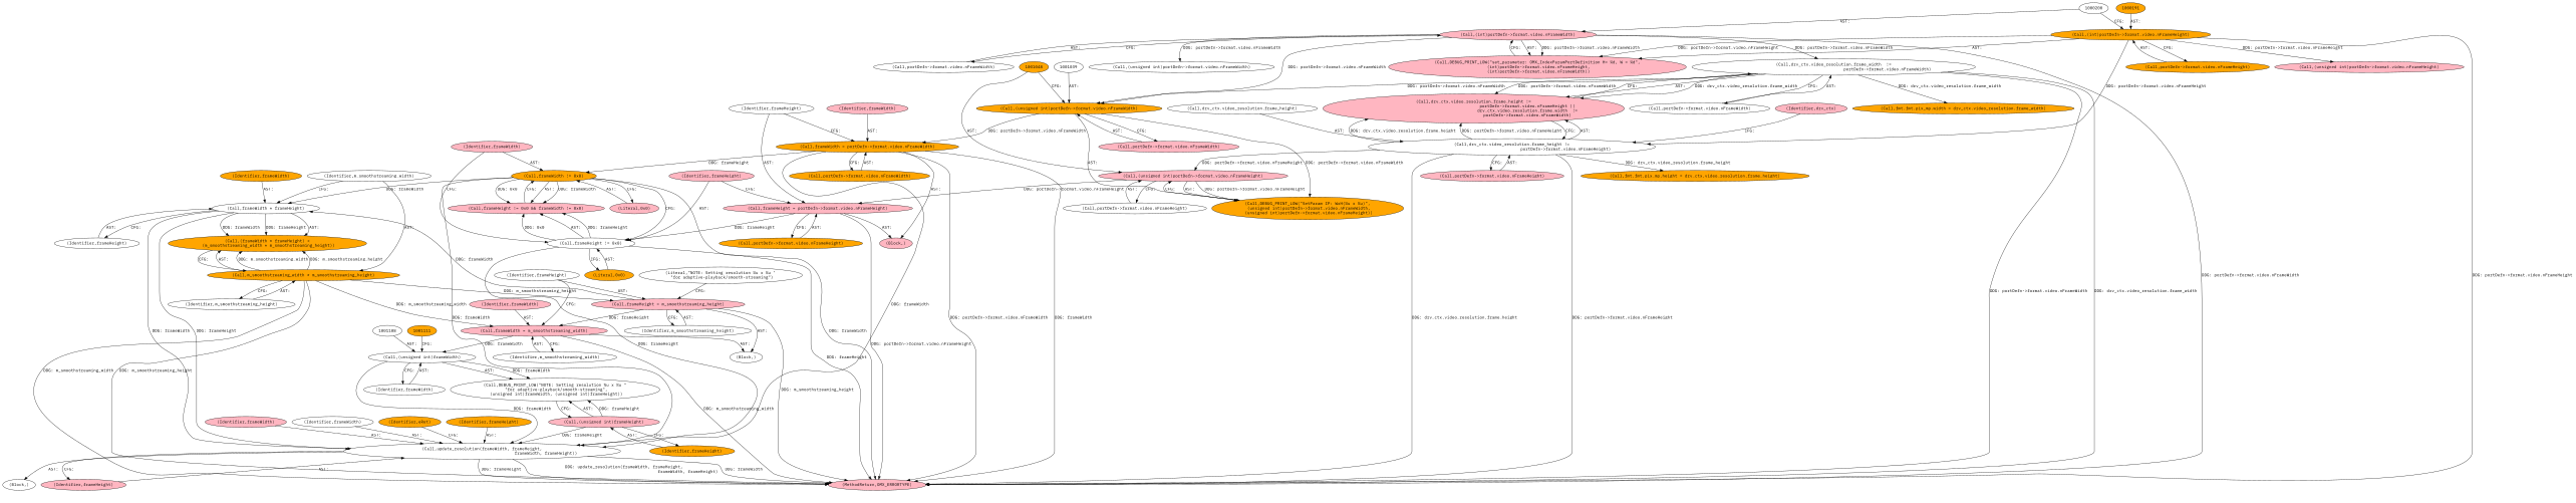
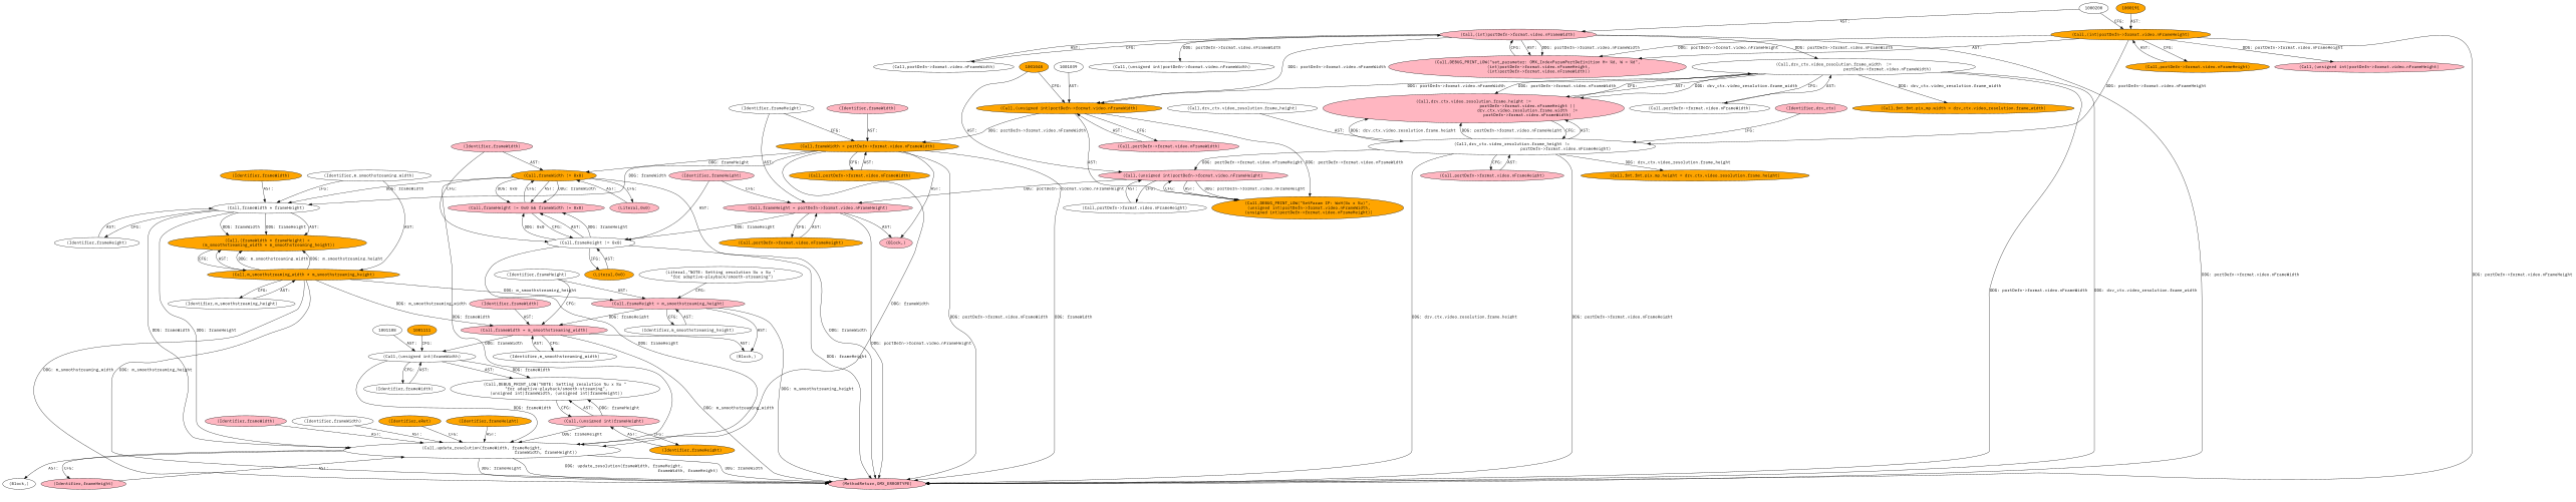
  digraph {
    fontname="IBM Plex Mono"
    node [fillcolor=white fontname="IBM Plex Mono" style=filled]
    edge [fontname="IBM Plex Mono"]
    n1 [label="(Call,update_resolution(frameWidth, frameHeight,\n                                                   frameWidth, frameHeight))"]
    n2 [label="(Block,)"]
    n3 [fillcolor=lightpink label="(Identifier,frameHeight)"]
    n4 [fillcolor=lightpink label="(MethodReturn,OMX_ERRORTYPE)"]
    n5 [fillcolor=orange label="(Call,frameWidth = portDefn->format.video.nFrameWidth)"]
    n6 [fillcolor=orange label="(Call,frameWidth != 0x0)"]
    n7 [label="(Call,frameWidth * frameHeight)"]
    n8 [fillcolor=orange label="(Call,portDefn->format.video.nFrameWidth)"]
    n9 [fillcolor=lightpink label="(Block,)"]
    n10 [fillcolor=lightpink label="(Call,frameHeight != 0x0 && frameWidth != 0x0)"]
    n11 [fillcolor=lightpink label="(Literal,0x0)"]
    n12 [fillcolor=orange label="(Call,(frameWidth * frameHeight) <\n (m_smoothstreaming_width * m_smoothstreaming_height))"]
    n13 [label="(Identifier,frameHeight)"]
    n14 [fillcolor=orange label="(Call,(unsigned int)portDefn->format.video.nFrameWidth)"]
    n15 [fillcolor=lightpink label="(Call,portDefn->format.video.nFrameWidth)"]
    n16 [fillcolor=orange label="(Call,DEBUG_PRINT_LOW(\"SetParam IP: WxH(%u x %u)\",\n (unsigned int)portDefn->format.video.nFrameWidth,\n (unsigned int)portDefn->format.video.nFrameHeight))"]
    n17 [fillcolor=lightpink label="(Call,(unsigned int)portDefn->format.video.nFrameHeight)"]
    n18 [fillcolor=lightpink label="(Call,(int)portDefn->format.video.nFrameWidth)"]
    n19 [label="(Call,drv_ctx.video_resolution.frame_width  !=\n                                           portDefn->format.video.nFrameWidth)"]
    n20 [label="(Call,portDefn->format.video.nFrameWidth)"]
    n21 [label="(Call,(unsigned int)portDefn->format.video.nFrameWidth)"]
    n22 [fillcolor=lightpink label="(Call,DEBUG_PRINT_LOW(\"set_parameter: OMX_IndexParamPortDefinition H= %d, W = %d\",\n (int)portDefn->format.video.nFrameHeight,\n (int)portDefn->format.video.nFrameWidth))"]
    n23 [label="(Call,portDefn->format.video.nFrameWidth)"]
    n24 [fillcolor=lightpink label="(Call,drv_ctx.video_resolution.frame_height !=\n                                           portDefn->format.video.nFrameHeight ||\n                                           drv_ctx.video_resolution.frame_width  !=\n                                           portDefn->format.video.nFrameWidth)"]
    n25 [fillcolor=orange label="(Call,fmt.fmt.pix_mp.width = drv_ctx.video_resolution.frame_width)"]
    n26 [label="(Call,drv_ctx.video_resolution.frame_height !=\n                                           portDefn->format.video.nFrameHeight)"]
    n27 [label="(Call,(unsigned int)frameWidth)"]
    n28 [label="(Call,DEBUG_PRINT_LOW(\"NOTE: Setting resolution %u x %u \"\n \"for adaptive-playback/smooth-streaming\",\n (unsigned int)frameWidth, (unsigned int)frameHeight))"]
    n29 [label="(Identifier,frameWidth)"]
    n30 [fillcolor=lightpink label="(Call,(unsigned int)frameHeight)"]
    n31 [fillcolor=lightpink label="(Call,frameWidth = m_smoothstreaming_width)"]
    n32 [label="(Identifier,m_smoothstreaming_width)"]
    n33 [label="(Block,)"]
    n34 [fillcolor=orange label="(Call,m_smoothstreaming_width * m_smoothstreaming_height)"]
    n35 [fillcolor=lightpink label="(Call,frameHeight = m_smoothstreaming_height)"]
    n36 [label="(Identifier,m_smoothstreaming_height)"]
    n37 [label="(Identifier,m_smoothstreaming_height)"]
    n38 [label="(Call,frameHeight != 0x0)"]
    n39 [fillcolor=orange label="(Literal,0x0)"]
    n40 [fillcolor=lightpink label="(Call,frameHeight = portDefn->format.video.nFrameHeight)"]
    n41 [fillcolor=orange label="(Call,portDefn->format.video.nFrameHeight)"]
    n42 [label="(Call,portDefn->format.video.nFrameHeight)"]
    n43 [fillcolor=lightpink label="(Call,portDefn->format.video.nFrameHeight)"]
    n44 [fillcolor=orange label="(Call,fmt.fmt.pix_mp.height = drv_ctx.video_resolution.frame_height)"]
    n45 [fillcolor=orange label="(Call,(int)portDefn->format.video.nFrameHeight)"]
    n46 [fillcolor=orange label="(Call,portDefn->format.video.nFrameHeight)"]
    n47 [fillcolor=lightpink label="(Call,(unsigned int)portDefn->format.video.nFrameHeight)"]
    n48 [fillcolor=orange label="(Identifier,frameHeight)"]
    n49 [fillcolor=lightpink label="(Identifier,frameWidth)"]
    n50 [fillcolor=lightpink label="(Identifier,frameWidth)"]
    n51 [label="(Identifier,frameHeight)"]
    n52 [label="(Identifier,frameWidth)"]
    n53 [label="(Literal,\"NOTE: Setting resolution %u x %u \"\n \"for adaptive-playback/smooth-streaming\")"]
    n54 [fillcolor=orange label="(Identifier,eRet)"]
    n55 [fillcolor=lightpink label="(Identifier,frameWidth)"]
    n56 [fillcolor=lightpink label="(Identifier,drv_ctx)"]
    n57 [fillcolor=lightpink label="(Identifier,frameHeight)"]
    n58 [label="(Identifier,m_smoothstreaming_width)"]
    n59 [fillcolor=lightpink label="(Identifier,frameWidth)"]
    n60 [label="(Identifier,frameHeight)"]
    n61 [fillcolor=orange label="(Identifier,frameHeight)"]
    n62 [fillcolor=orange label="(Identifier,frameWidth)"]
    n63 [label="(Call,drv_ctx.video_resolution.frame_height)"]
    1001039
    1001048 [fillcolor=orange]
    1000200
    1001108
    1001111 [fillcolor=orange]
    1000191 [fillcolor=orange]
    n1 -> n2 [label="AST: "]
    n1 -> n3 [label="CFG: "]
    n1 -> n4 [label="DDG: update_resolution(frameWidth, frameHeight,\n                                                   frameWidth, frameHeight)"]
    n1 -> n4 [label="DDG: frameWidth"]
    n1 -> n4 [label="DDG: frameHeight"]
    n3 -> n1 [label="AST: "]
    n5 -> n1 [label="DDG: frameWidth"]
    n5 -> n4 [label="DDG: portDefn->format.video.nFrameWidth"]
    n5 -> n4 [label="DDG: frameWidth"]
    n5 -> n6 [label="DDG: frameHeight"]
-   n35 -> n7 [label="DDG: frameWidth"]
+   n5 -> n7 [label="DDG: frameWidth"]
    n5 -> n8 [label="CFG: "]
    n5 -> n9 [label="AST: "]
    n6 -> n1 [label="DDG: frameWidth"]
    n6 -> n4 [label="DDG: frameWidth"]
    n6 -> n7 [label="DDG: frameWidth"]
    n6 -> n10 [label="AST: "]
    n6 -> n10 [label="DDG: frameWidth"]
    n6 -> n10 [label="DDG: 0x0"]
    n6 -> n11 [label="CFG: "]
    n7 -> n1 [label="DDG: frameWidth"]
    n7 -> n1 [label="DDG: frameHeight"]
    n7 -> n12 [label="AST: "]
    n7 -> n12 [label="DDG: frameWidth"]
    n7 -> n12 [label="DDG: frameHeight"]
    n7 -> n13 [label="CFG: "]
    n8 -> n5 [label="AST: "]
    n10 -> n6 [label="CFG: "]
-   n6 -> n38 [label="CFG: "]
+   n10 -> n38 [label="CFG: "]
    n11 -> n6 [label="AST: "]
    n12 -> n34 [label="CFG: "]
    n13 -> n7 [label="AST: "]
    n14 -> n5 [label="DDG: portDefn->format.video.nFrameWidth"]
    n14 -> n15 [label="CFG: "]
    n14 -> n16 [label="AST: "]
    n14 -> n16 [label="DDG: portDefn->format.video.nFrameWidth"]
    n15 -> n14 [label="AST: "]
    n16 -> n17 [label="CFG: "]
    n17 -> n16 [label="AST: "]
    n17 -> n16 [label="DDG: portDefn->format.video.nFrameHeight"]
    n17 -> n40 [label="DDG: portDefn->format.video.nFrameHeight"]
    n17 -> n42 [label="CFG: "]
    n18 -> n4 [label="DDG: portDefn->format.video.nFrameWidth"]
    n18 -> n14 [label="DDG: portDefn->format.video.nFrameWidth"]
    n18 -> n19 [label="DDG: portDefn->format.video.nFrameWidth"]
    n18 -> n20 [label="CFG: "]
    n18 -> n21 [label="DDG: portDefn->format.video.nFrameWidth"]
    n18 -> n22 [label="AST: "]
    n18 -> n22 [label="DDG: portDefn->format.video.nFrameWidth"]
    n19 -> n4 [label="DDG: portDefn->format.video.nFrameWidth"]
    n19 -> n4 [label="DDG: drv_ctx.video_resolution.frame_width"]
    n19 -> n14 [label="DDG: portDefn->format.video.nFrameWidth"]
    n19 -> n23 [label="CFG: "]
    n19 -> n24 [label="AST: "]
    n19 -> n24 [label="DDG: drv_ctx.video_resolution.frame_width"]
    n19 -> n24 [label="DDG: portDefn->format.video.nFrameWidth"]
    n19 -> n25 [label="DDG: drv_ctx.video_resolution.frame_width"]
    n20 -> n18 [label="AST: "]
    n22 -> n18 [label="CFG: "]
    n23 -> n19 [label="AST: "]
    n24 -> n19 [label="CFG: "]
    n24 -> n26 [label="CFG: "]
    n26 -> n4 [label="DDG: portDefn->format.video.nFrameHeight"]
    n26 -> n4 [label="DDG: drv_ctx.video_resolution.frame_height"]
    n26 -> n17 [label="DDG: portDefn->format.video.nFrameHeight"]
    n26 -> n24 [label="AST: "]
    n26 -> n24 [label="DDG: drv_ctx.video_resolution.frame_height"]
    n26 -> n24 [label="DDG: portDefn->format.video.nFrameHeight"]
    n26 -> n43 [label="CFG: "]
    n26 -> n44 [label="DDG: drv_ctx.video_resolution.frame_height"]
    n27 -> n1 [label="DDG: frameWidth"]
    n27 -> n28 [label="AST: "]
    n27 -> n28 [label="DDG: frameWidth"]
    n27 -> n29 [label="CFG: "]
    n28 -> n30 [label="CFG: "]
    n29 -> n27 [label="AST: "]
    n30 -> n1 [label="DDG: frameHeight"]
    n30 -> n28 [label="AST: "]
    n30 -> n28 [label="DDG: frameHeight"]
    n30 -> n48 [label="CFG: "]
    n31 -> n4 [label="DDG: m_smoothstreaming_width"]
    n31 -> n27 [label="DDG: frameWidth"]
    n31 -> n32 [label="CFG: "]
    n31 -> n33 [label="AST: "]
    n32 -> n31 [label="AST: "]
    n34 -> n4 [label="DDG: m_smoothstreaming_height"]
    n34 -> n4 [label="DDG: m_smoothstreaming_width"]
    n34 -> n12 [label="AST: "]
    n34 -> n12 [label="DDG: m_smoothstreaming_width"]
    n34 -> n12 [label="DDG: m_smoothstreaming_height"]
    n34 -> n31 [label="DDG: m_smoothstreaming_width"]
    n34 -> n35 [label="DDG: m_smoothstreaming_height"]
    n34 -> n36 [label="CFG: "]
    n35 -> n4 [label="DDG: m_smoothstreaming_height"]
    n35 -> n31 [label="DDG: frameHeight"]
    n35 -> n33 [label="AST: "]
    n35 -> n37 [label="CFG: "]
    n36 -> n34 [label="AST: "]
    n37 -> n35 [label="AST: "]
    n38 -> n1 [label="DDG: frameHeight"]
    n38 -> n4 [label="DDG: frameHeight"]
    n38 -> n10 [label="AST: "]
    n38 -> n10 [label="DDG: frameHeight"]
    n38 -> n10 [label="DDG: 0x0"]
    n38 -> n39 [label="CFG: "]
    n39 -> n38 [label="AST: "]
    n40 -> n4 [label="DDG: portDefn->format.video.nFrameHeight"]
    n40 -> n9 [label="AST: "]
    n40 -> n38 [label="DDG: frameHeight"]
    n40 -> n41 [label="CFG: "]
    n41 -> n40 [label="AST: "]
    n42 -> n17 [label="AST: "]
    n43 -> n26 [label="AST: "]
    n45 -> n4 [label="DDG: portDefn->format.video.nFrameHeight"]
    n45 -> n22 [label="AST: "]
    n45 -> n22 [label="DDG: portDefn->format.video.nFrameHeight"]
    n45 -> n26 [label="DDG: portDefn->format.video.nFrameHeight"]
    n45 -> n46 [label="CFG: "]
    n45 -> n47 [label="DDG: portDefn->format.video.nFrameHeight"]
    n46 -> n45 [label="AST: "]
    n48 -> n30 [label="AST: "]
    n49 -> n31 [label="AST: "]
    n50 -> n1 [label="AST: "]
    n51 -> n31 [label="CFG: "]
    n51 -> n35 [label="AST: "]
    n52 -> n1 [label="AST: "]
    n53 -> n35 [label="CFG: "]
    n54 -> n1 [label="CFG: "]
    n55 -> n5 [label="AST: "]
    n56 -> n26 [label="CFG: "]
    n57 -> n38 [label="AST: "]
    n57 -> n40 [label="CFG: "]
    n58 -> n7 [label="CFG: "]
    n58 -> n34 [label="AST: "]
    n59 -> n6 [label="AST: "]
    n59 -> n38 [label="CFG: "]
    n60 -> n5 [label="CFG: "]
    n60 -> n40 [label="AST: "]
    n61 -> n1 [label="AST: "]
    n62 -> n7 [label="AST: "]
    n63 -> n26 [label="AST: "]
    1001039 -> n14 [label="AST: "]
    1001048 -> n14 [label="CFG: "]
    1001048 -> n17 [label="AST: "]
    1000200 -> n18 [label="AST: "]
    1000200 -> n45 [label="CFG: "]
    1001108 -> n27 [label="AST: "]
    1001111 -> n27 [label="CFG: "]
    1000191 -> n45 [label="AST: "]
  }
